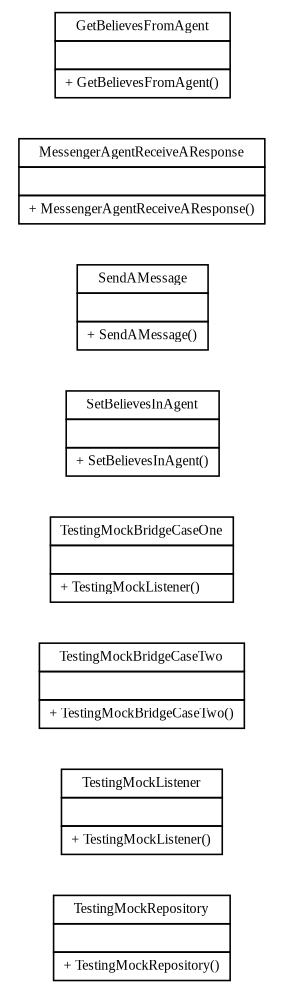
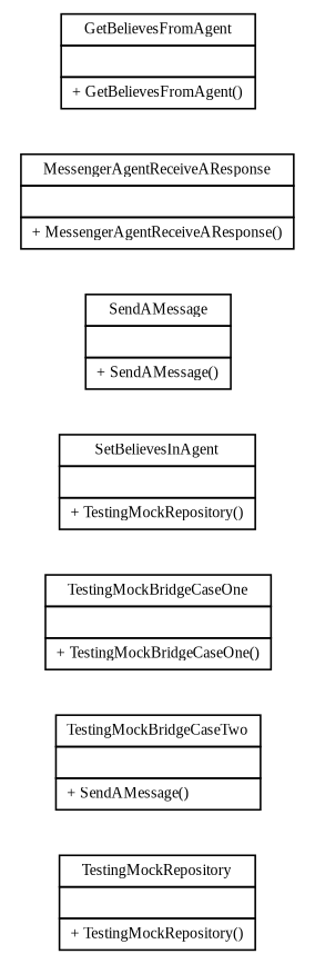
  digraph {
    nodesep=0.25
    ranksep=0.5
    rankdir=LR
    fontname="Liberation Serif"
    node [fontcolor=black fontname="Liberation Serif" fontsize=9.0 shape=plaintext]
    n1 [label=<<table title="es.upm.dit.gsi.beast.platform.jade.jadePlatformTest.TestingMockRepository" border="0" cellborder="1" cellspacing="0" cellpadding="2" port="p" href="./TestingMockRepository.html"> 		<tr><td><table border="0" cellspacing="0" cellpadding="1"> <tr><td align="center" balign="center"> TestingMockRepository </td></tr> 		</table></td></tr> 		<tr><td><table border="0" cellspacing="0" cellpadding="1"> <tr><td align="left" balign="left">  </td></tr> 		</table></td></tr> 		<tr><td><table border="0" cellspacing="0" cellpadding="1"> <tr><td align="left" balign="left"> + TestingMockRepository() </td></tr> 		</table></td></tr> 		</table>>]
-   n2 [label=<<table title="es.upm.dit.gsi.beast.platform.jade.jadePlatformTest.TestingMockListener" border="0" cellborder="1" cellspacing="0" cellpadding="2" port="p" href="./TestingMockListener.html"> 		<tr><td><table border="0" cellspacing="0" cellpadding="1"> <tr><td align="center" balign="center"> TestingMockListener </td></tr> 		</table></td></tr> 		<tr><td><table border="0" cellspacing="0" cellpadding="1"> <tr><td align="left" balign="left">  </td></tr> 		</table></td></tr> 		<tr><td><table border="0" cellspacing="0" cellpadding="1"> <tr><td align="left" balign="left"> + TestingMockListener() </td></tr> 		</table></td></tr> 		</table>>]
-   n3 [label=<<table title="es.upm.dit.gsi.beast.platform.jade.jadePlatformTest.TestingMockBridgeCaseTwo" border="0" cellborder="1" cellspacing="0" cellpadding="2" port="p" href="./TestingMockBridgeCaseTwo.html"> 		<tr><td><table border="0" cellspacing="0" cellpadding="1"> <tr><td align="center" balign="center"> TestingMockBridgeCaseTwo </td></tr> 		</table></td></tr> 		<tr><td><table border="0" cellspacing="0" cellpadding="1"> <tr><td align="left" balign="left">  </td></tr> 		</table></td></tr> 		<tr><td><table border="0" cellspacing="0" cellpadding="1"> <tr><td align="left" balign="left"> + TestingMockBridgeCaseTwo() </td></tr> 		</table></td></tr> 		</table>>]
-   n4 [label=<<table title="es.upm.dit.gsi.beast.platform.jade.jadePlatformTest.TestingMockBridgeCaseOne" border="0" cellborder="1" cellspacing="0" cellpadding="2" port="p" href="./TestingMockBridgeCaseOne.html"> 		<tr><td><table border="0" cellspacing="0" cellpadding="1"> <tr><td align="center" balign="center"> TestingMockBridgeCaseOne </td></tr> 		</table></td></tr> 		<tr><td><table border="0" cellspacing="0" cellpadding="1"> <tr><td align="left" balign="left">  </td></tr> 		</table></td></tr> 		<tr><td><table border="0" cellspacing="0" cellpadding="1"> <tr><td align="left" balign="left"> + TestingMockListener() </td></tr> 		</table></td></tr> 		</table>>]
-   n5 [label=<<table title="es.upm.dit.gsi.beast.platform.jade.jadePlatformTest.SetBelievesInAgent" border="0" cellborder="1" cellspacing="0" cellpadding="2" port="p" href="./SetBelievesInAgent.html"> 		<tr><td><table border="0" cellspacing="0" cellpadding="1"> <tr><td align="center" balign="center"> SetBelievesInAgent </td></tr> 		</table></td></tr> 		<tr><td><table border="0" cellspacing="0" cellpadding="1"> <tr><td align="left" balign="left">  </td></tr> 		</table></td></tr> 		<tr><td><table border="0" cellspacing="0" cellpadding="1"> <tr><td align="left" balign="left"> + SetBelievesInAgent() </td></tr> 		</table></td></tr> 		</table>>]
+   n3 [label=<<table title="es.upm.dit.gsi.beast.platform.jade.jadePlatformTest.TestingMockBridgeCaseTwo" border="0" cellborder="1" cellspacing="0" cellpadding="2" port="p" href="./TestingMockBridgeCaseTwo.html"> 		<tr><td><table border="0" cellspacing="0" cellpadding="1"> <tr><td align="center" balign="center"> TestingMockBridgeCaseTwo </td></tr> 		</table></td></tr> 		<tr><td><table border="0" cellspacing="0" cellpadding="1"> <tr><td align="left" balign="left">  </td></tr> 		</table></td></tr> 		<tr><td><table border="0" cellspacing="0" cellpadding="1"> <tr><td align="left" balign="left"> + SendAMessage() </td></tr> 		</table></td></tr> 		</table>>]
+   n4 [label=<<table title="es.upm.dit.gsi.beast.platform.jade.jadePlatformTest.TestingMockBridgeCaseOne" border="0" cellborder="1" cellspacing="0" cellpadding="2" port="p" href="./TestingMockBridgeCaseOne.html"> 		<tr><td><table border="0" cellspacing="0" cellpadding="1"> <tr><td align="center" balign="center"> TestingMockBridgeCaseOne </td></tr> 		</table></td></tr> 		<tr><td><table border="0" cellspacing="0" cellpadding="1"> <tr><td align="left" balign="left">  </td></tr> 		</table></td></tr> 		<tr><td><table border="0" cellspacing="0" cellpadding="1"> <tr><td align="left" balign="left"> + TestingMockBridgeCaseOne() </td></tr> 		</table></td></tr> 		</table>>]
+   n5 [label=<<table title="es.upm.dit.gsi.beast.platform.jade.jadePlatformTest.SetBelievesInAgent" border="0" cellborder="1" cellspacing="0" cellpadding="2" port="p" href="./SetBelievesInAgent.html"> 		<tr><td><table border="0" cellspacing="0" cellpadding="1"> <tr><td align="center" balign="center"> SetBelievesInAgent </td></tr> 		</table></td></tr> 		<tr><td><table border="0" cellspacing="0" cellpadding="1"> <tr><td align="left" balign="left">  </td></tr> 		</table></td></tr> 		<tr><td><table border="0" cellspacing="0" cellpadding="1"> <tr><td align="left" balign="left"> + TestingMockRepository() </td></tr> 		</table></td></tr> 		</table>>]
    n6 [label=<<table title="es.upm.dit.gsi.beast.platform.jade.jadePlatformTest.SendAMessage" border="0" cellborder="1" cellspacing="0" cellpadding="2" port="p" href="./SendAMessage.html"> 		<tr><td><table border="0" cellspacing="0" cellpadding="1"> <tr><td align="center" balign="center"> SendAMessage </td></tr> 		</table></td></tr> 		<tr><td><table border="0" cellspacing="0" cellpadding="1"> <tr><td align="left" balign="left">  </td></tr> 		</table></td></tr> 		<tr><td><table border="0" cellspacing="0" cellpadding="1"> <tr><td align="left" balign="left"> + SendAMessage() </td></tr> 		</table></td></tr> 		</table>>]
    n7 [label=<<table title="es.upm.dit.gsi.beast.platform.jade.jadePlatformTest.MessengerAgentReceiveAResponse" border="0" cellborder="1" cellspacing="0" cellpadding="2" port="p" href="./MessengerAgentReceiveAResponse.html"> 		<tr><td><table border="0" cellspacing="0" cellpadding="1"> <tr><td align="center" balign="center"> MessengerAgentReceiveAResponse </td></tr> 		</table></td></tr> 		<tr><td><table border="0" cellspacing="0" cellpadding="1"> <tr><td align="left" balign="left">  </td></tr> 		</table></td></tr> 		<tr><td><table border="0" cellspacing="0" cellpadding="1"> <tr><td align="left" balign="left"> + MessengerAgentReceiveAResponse() </td></tr> 		</table></td></tr> 		</table>>]
    n8 [label=<<table title="es.upm.dit.gsi.beast.platform.jade.jadePlatformTest.GetBelievesFromAgent" border="0" cellborder="1" cellspacing="0" cellpadding="2" port="p" href="./GetBelievesFromAgent.html"> 		<tr><td><table border="0" cellspacing="0" cellpadding="1"> <tr><td align="center" balign="center"> GetBelievesFromAgent </td></tr> 		</table></td></tr> 		<tr><td><table border="0" cellspacing="0" cellpadding="1"> <tr><td align="left" balign="left">  </td></tr> 		</table></td></tr> 		<tr><td><table border="0" cellspacing="0" cellpadding="1"> <tr><td align="left" balign="left"> + GetBelievesFromAgent() </td></tr> 		</table></td></tr> 		</table>>]
  }
